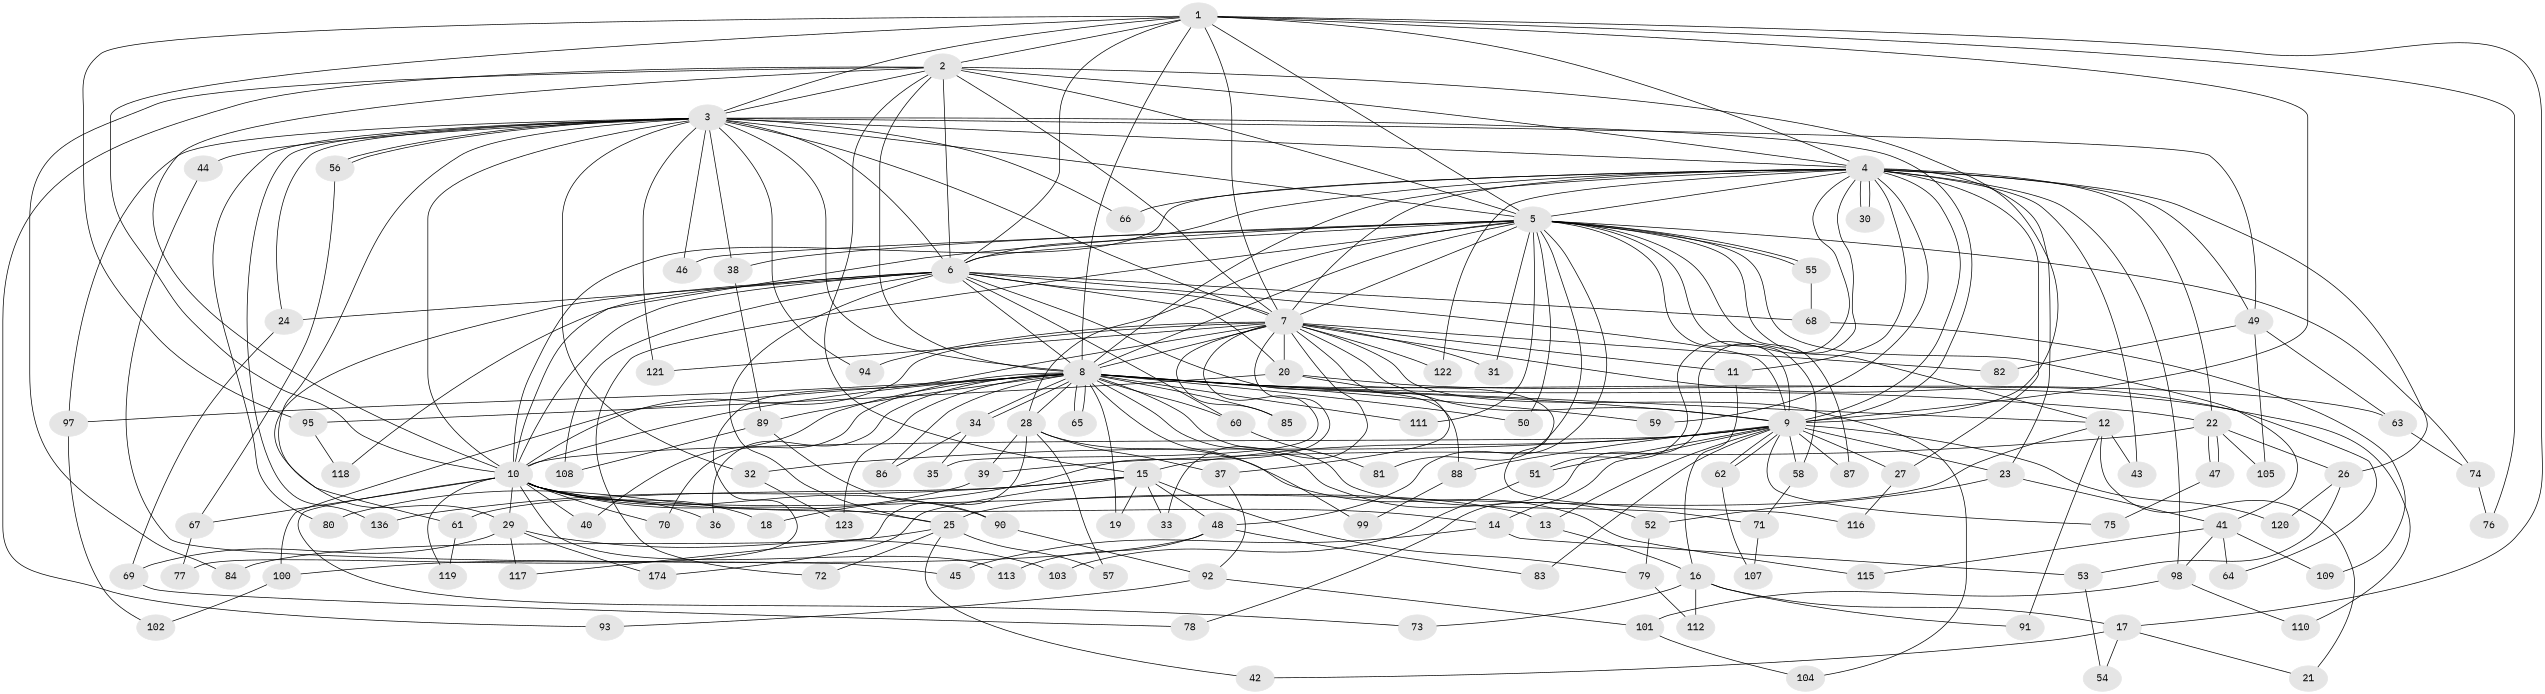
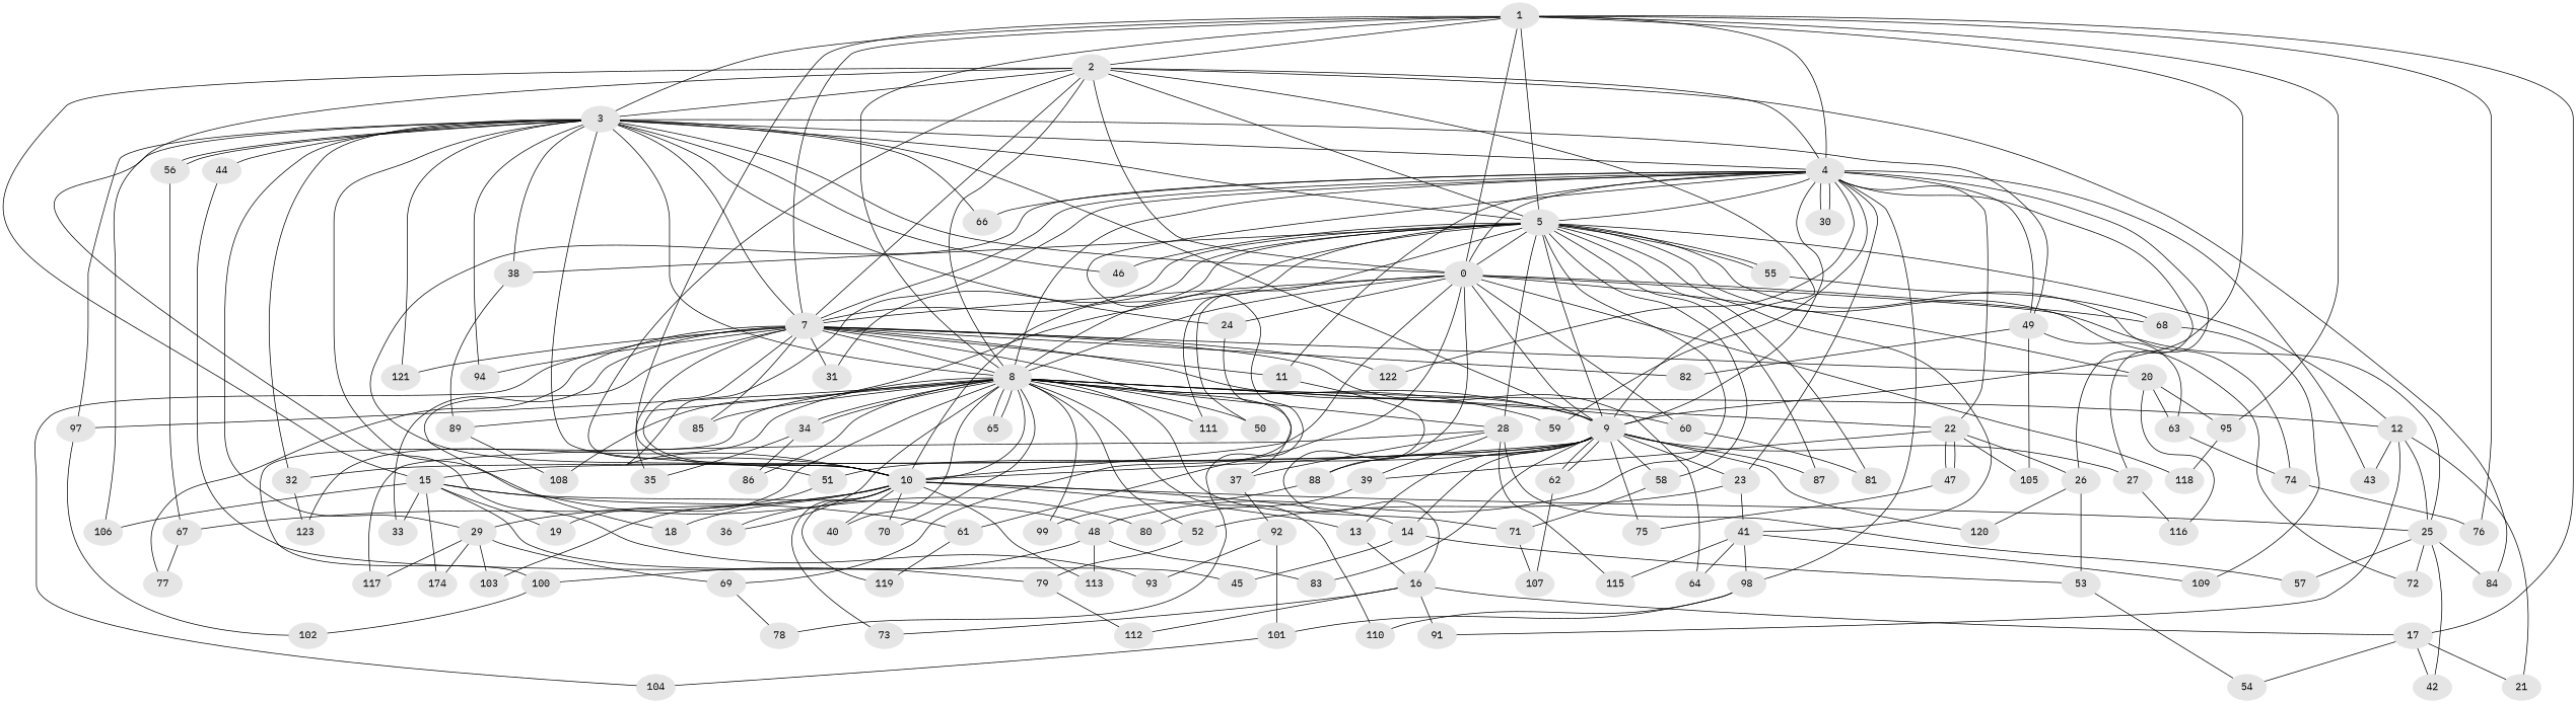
  graph {
    fontname="IBM Plex Mono"
    node [color=gray90 fontname="IBM Plex Mono" style=filled]
    edge [fontname="IBM Plex Mono"]
    1
    2
    3
    4
    5
-   6
+   6 [label=0]
    7
    8
    9
    10
    17
    76
    95
    15
    84
    93
    24
    29
    32
    38
    44
    46
    49
    56
    66
    80
    94
    97
-   106 [label=136]
+   106
    121
    11
    22
    23
    26
    27
    30
    43
    51
    59
    78
    98
    122
    12
    28
    31
    41
    48
    50
    55
    58
    72
    74
    81
    87
    111
    20
    25
    60
    61
    68
    88
    108
    118
    18
    33
    35
    37
    64
    77
    82
    85
    104
    19
    34
    36
    40
    52
    65
    70
    71
    86
    89
    99
    100
    110
    123
    13
    14
    62
    75
    83
    120
    67
    73
-   90
    113
    119
    21
    42
    54
    79
    n102 [label=174]
    69
    117
    103
    45
    63
    105
    102
    16
    39
    47
    53
    116
    101
    91
    57
    115
    109
    92
    107
    112
    1 -- 2
    1 -- 3
    1 -- 4
    1 -- 5
    1 -- 6
    1 -- 7
    1 -- 8
    1 -- 9
    1 -- 10
    1 -- 17
    1 -- 76
    1 -- 95
    2 -- 3
    2 -- 4
    2 -- 5
    2 -- 6
    2 -- 7
    2 -- 8
    2 -- 9
    2 -- 10
    2 -- 15
    2 -- 84
    2 -- 93
    3 -- 4
    3 -- 5
    3 -- 6
    3 -- 7
    3 -- 8
    3 -- 9
    3 -- 10
    3 -- 24
    3 -- 29
    3 -- 32
    3 -- 38
    3 -- 44
    3 -- 46
    3 -- 49
    3 -- 56
    3 -- 56
    3 -- 66
    3 -- 80
    3 -- 94
    3 -- 97
    3 -- 106
    3 -- 121
    4 -- 5
    4 -- 6
    4 -- 7
    4 -- 8
    4 -- 9
    4 -- 10
    4 -- 49
    4 -- 66
    4 -- 11
    4 -- 22
    4 -- 23
    4 -- 26
    4 -- 27
    4 -- 30
    4 -- 30
    4 -- 43
    4 -- 51
    4 -- 59
    4 -- 78
    4 -- 98
    4 -- 122
    5 -- 6
    5 -- 7
    5 -- 8
    5 -- 9
    5 -- 10
    5 -- 38
    5 -- 46
    5 -- 12
    5 -- 28
    5 -- 31
    5 -- 41
    5 -- 48
    5 -- 50
    5 -- 55
    5 -- 55
    5 -- 58
    5 -- 72
    5 -- 74
    5 -- 81
    5 -- 87
    5 -- 111
    6 -- 7
    6 -- 8
    6 -- 9
    6 -- 10
    6 -- 24
    6 -- 20
    6 -- 25
    6 -- 60
    6 -- 61
    6 -- 68
    6 -- 88
    6 -- 108
    6 -- 118
    7 -- 8
    7 -- 9
    7 -- 10
    7 -- 94
    7 -- 121
    7 -- 11
    7 -- 122
    7 -- 31
    7 -- 20
    7 -- 18
    7 -- 33
    7 -- 35
    7 -- 37
    7 -- 64
    7 -- 77
    7 -- 82
    7 -- 85
    7 -- 104
    8 -- 9
    8 -- 10
    8 -- 97
    8 -- 22
    8 -- 59
    8 -- 12
    8 -- 28
    8 -- 50
    8 -- 111
    8 -- 60
    8 -- 85
    8 -- 19
    8 -- 34
    8 -- 34
    8 -- 36
    8 -- 40
    8 -- 52
    8 -- 65
    8 -- 65
    8 -- 70
    8 -- 71
    8 -- 86
    8 -- 89
    8 -- 99
    8 -- 100
    8 -- 110
    8 -- 123
    9 -- 10
    9 -- 15
    9 -- 32
    9 -- 23
    9 -- 27
    9 -- 51
    9 -- 58
    9 -- 87
    9 -- 88
    9 -- 13
    9 -- 14
    9 -- 62
    9 -- 62
    9 -- 75
    9 -- 83
    9 -- 120
    10 -- 29
    10 -- 25
    10 -- 18
    10 -- 36
    10 -- 40
    10 -- 70
    10 -- 13
    10 -- 14
    10 -- 67
    10 -- 73
-   10 -- 90
    10 -- 113
    10 -- 119
    17 -- 21
    17 -- 42
    17 -- 54
    95 -- 118
    15 -- 106
    15 -- 48
    15 -- 61
    15 -- 33
    15 -- 19
    15 -- 79
    15 -- n102
    24 -- 69
    29 -- n102
    29 -- 69
    29 -- 117
    29 -- 103
    32 -- 123
    38 -- 89
    44 -- 45
    49 -- 82
    49 -- 63
    49 -- 105
    56 -- 67
    97 -- 102
    11 -- 16
    22 -- 26
    22 -- 105
    22 -- 39
    22 -- 47
    22 -- 47
    23 -- 41
    23 -- 52
    26 -- 120
    26 -- 53
    27 -- 116
    51 -- 103
    98 -- 110
    98 -- 101
    12 -- 43
    12 -- 25
    12 -- 21
    12 -- 91
    28 -- 37
    28 -- 117
    28 -- 39
    28 -- 57
    28 -- 115
    41 -- 98
    41 -- 64
    41 -- 115
    41 -- 109
    48 -- 100
    48 -- 83
    48 -- 113
    55 -- 68
    58 -- 71
    74 -- 76
    20 -- 95
    20 -- 63
    20 -- 116
    25 -- 84
    25 -- 72
    25 -- 42
    25 -- 57
    60 -- 81
    61 -- 119
    68 -- 109
    88 -- 99
    37 -- 92
    34 -- 35
    34 -- 86
    52 -- 79
    71 -- 107
    89 -- 108
-   89 -- 90
    100 -- 102
    13 -- 16
    14 -- 45
    14 -- 53
    62 -- 107
    67 -- 77
-   90 -- 92
    79 -- 112
    69 -- 78
    63 -- 74
    16 -- 17
    16 -- 73
    16 -- 91
    16 -- 112
    39 -- 80
    47 -- 75
    53 -- 54
    101 -- 104
    92 -- 93
    92 -- 101
  }
